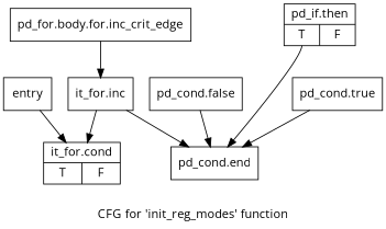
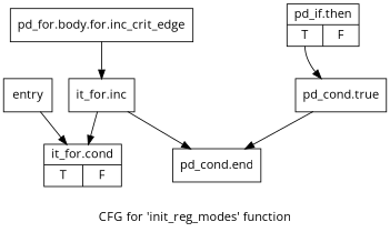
  digraph {
    fontname="Open Sans"
    label="CFG for 'init_reg_modes' function"
    node [fontname="Open Sans" shape=record]
    edge [fontname="Open Sans"]
    n1 [label="{entry}"]
    n2 [label="{it_for.cond|{<s0>T|<s1>F}}"]
    n3 [label="{pd_if.then|{<s0>T|<s1>F}}"]
    n4 [label="{pd_cond.true}"]
    n5 [label="{pd_for.body.for.inc_crit_edge}"]
    n6 [label="{it_for.inc}"]
    n7 [label="{pd_cond.end}"]
-   n8 [label="{pd_cond.false}"]
    n1 -> n2
-   n3 -> n7 [tailport=s0]
+   n3 -> n4 [tailport=s0]
    n4 -> n7
    n5 -> n6
    n6 -> n2
    n6 -> n7
-   n8 -> n7
  }
